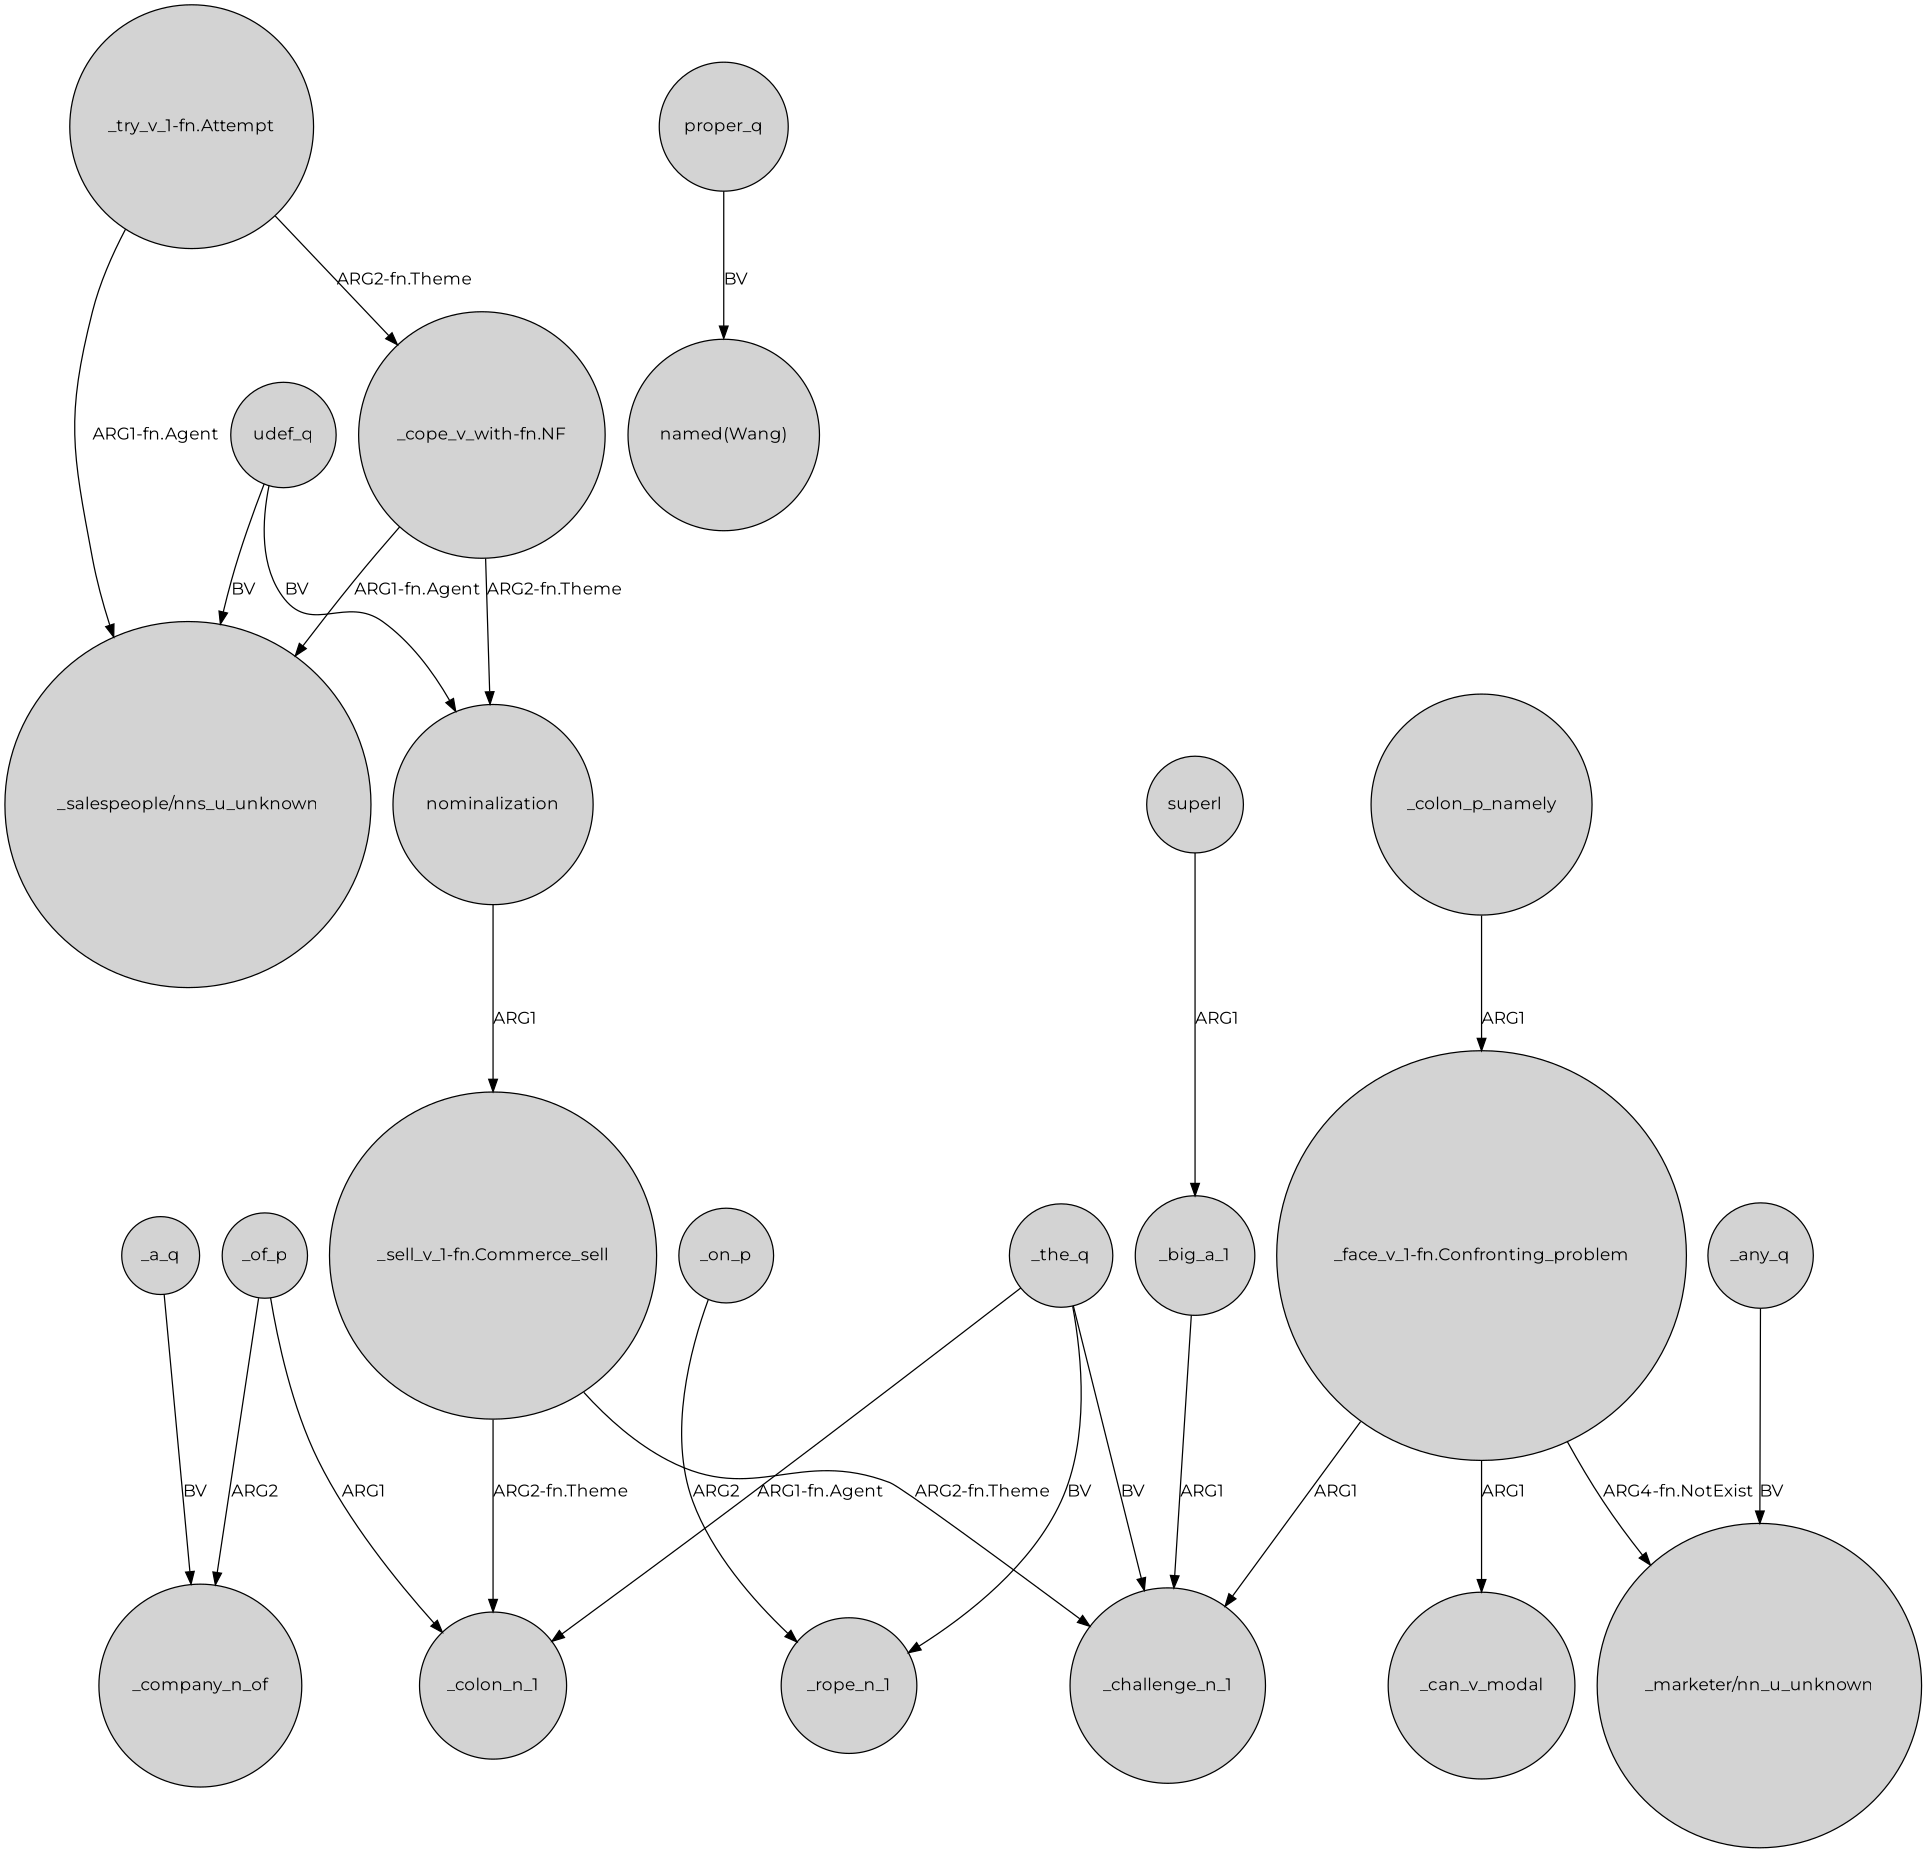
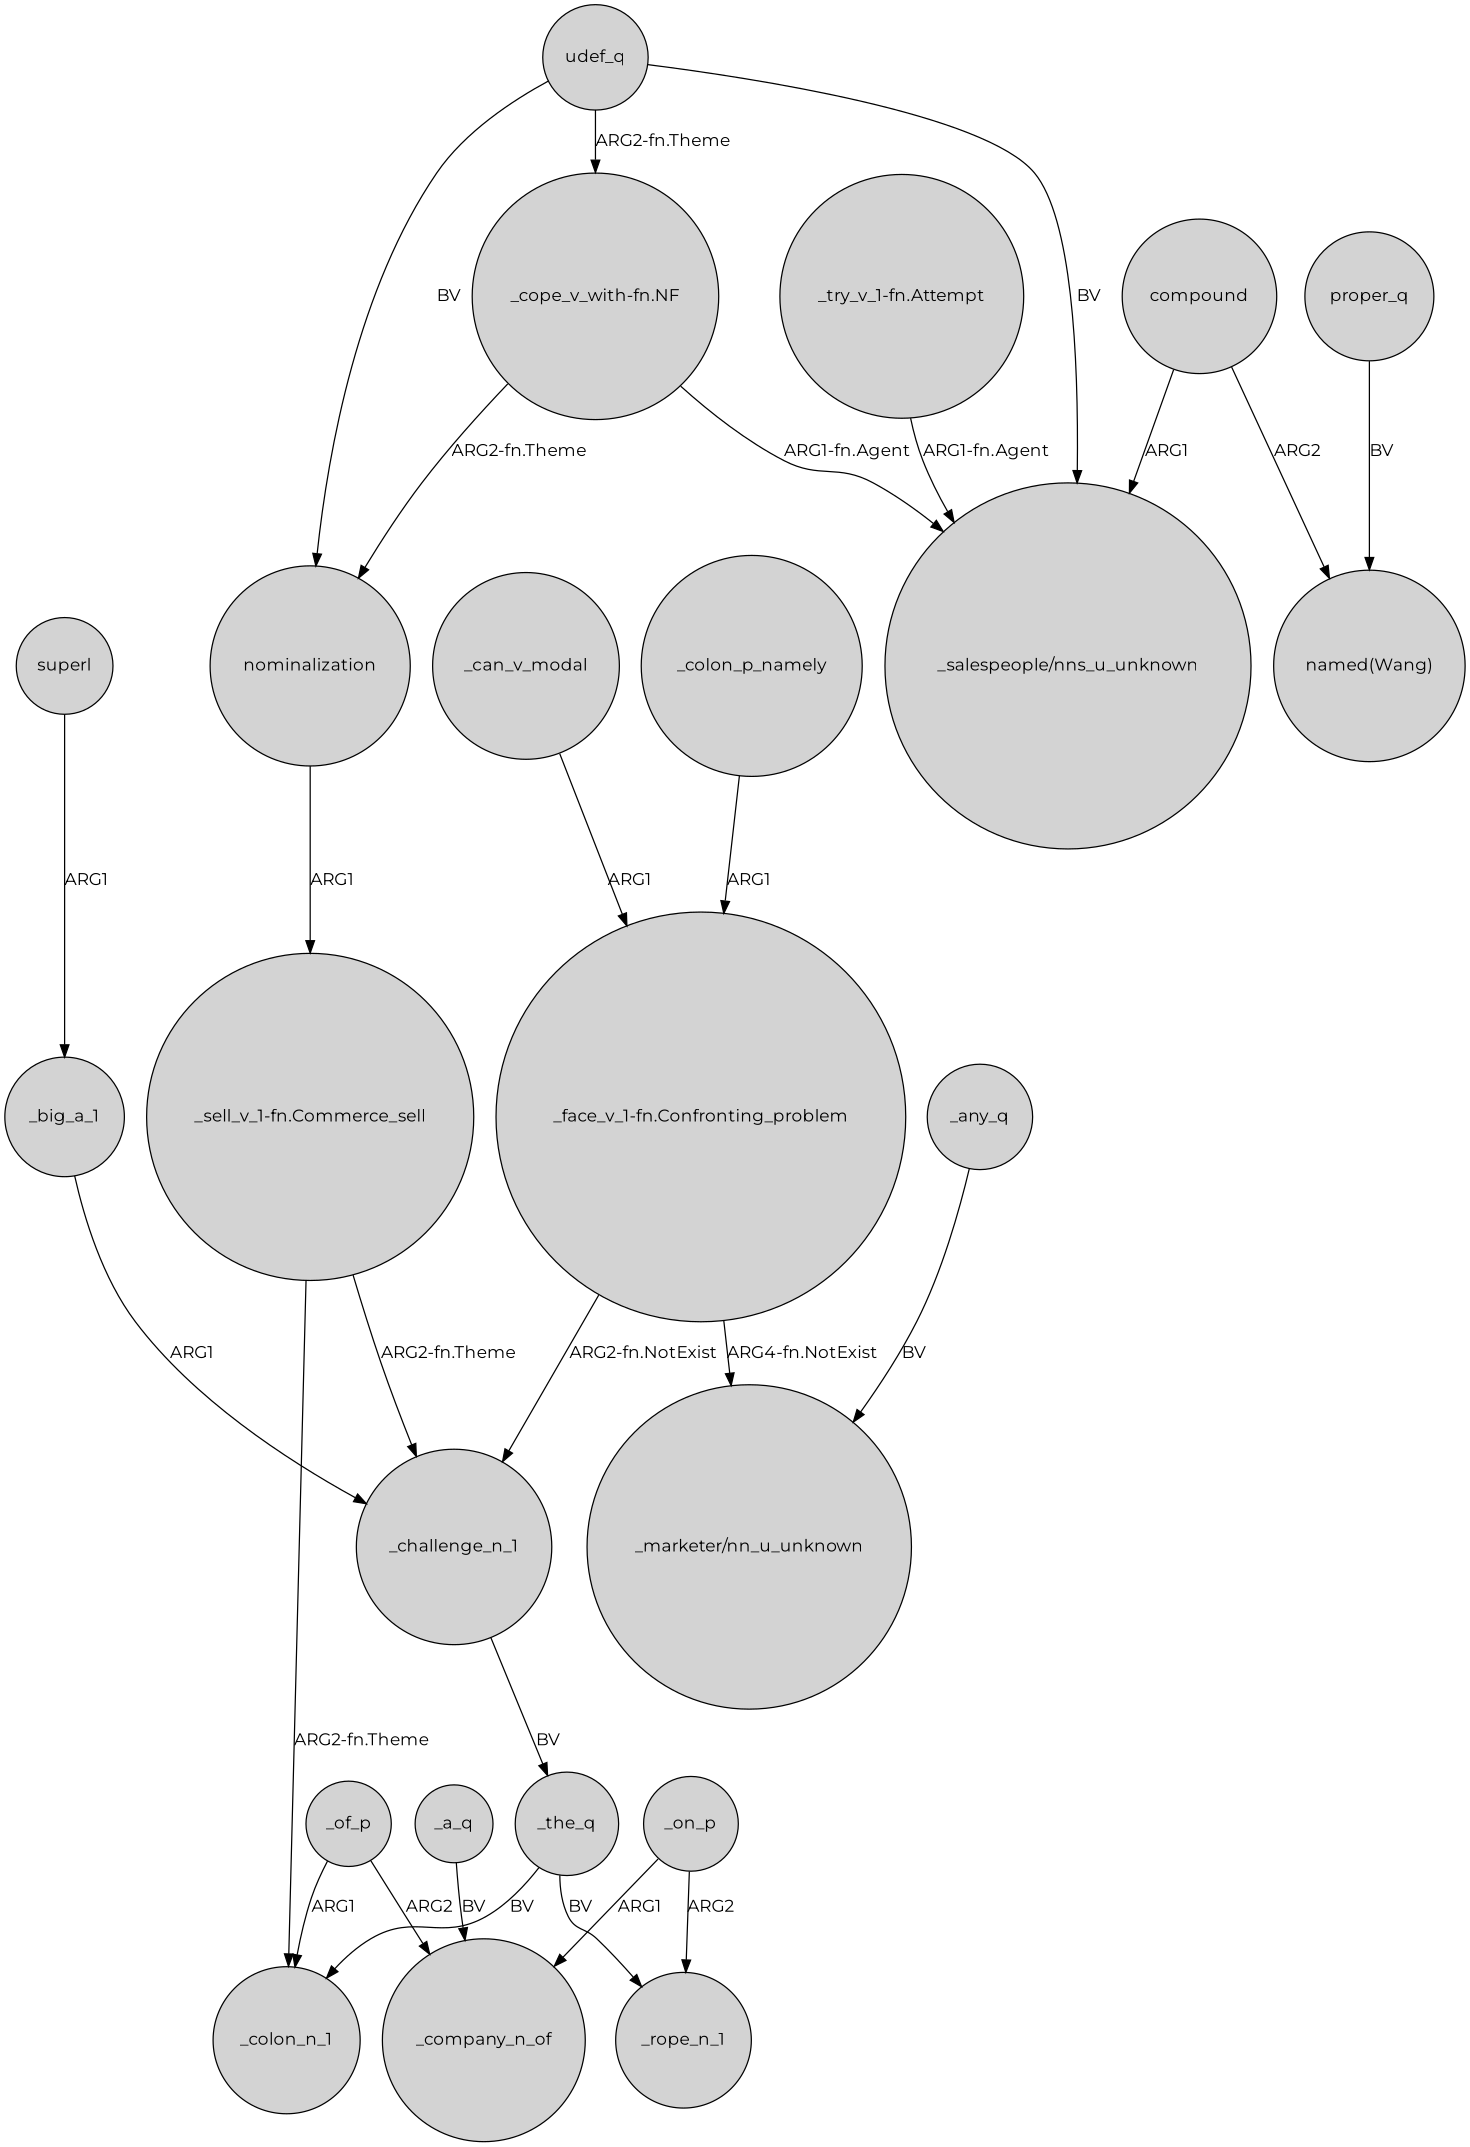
  digraph {
    fontname=Montserrat
    node [fontname=Montserrat shape=circle style=filled]
    edge [fontname=Montserrat]
    n1 [label=_colon_n_1]
    _of_p
    _company_n_of
    udef_q
    "_salespeople/nns_u_unknown"
    nominalization
    "_sell_v_1-fn.Commerce_sell"
    proper_q
    "named(Wang)"
    _the_q
    _challenge_n_1
    _rope_n_1
    _can_v_modal
    "_face_v_1-fn.Confronting_problem"
    "_marketer/nn_u_unknown"
+   compound
    _any_q
    _colon_p_namely
    "_cope_v_with-fn.NF"
    "_try_v_1-fn.Attempt"
    _a_q
    _big_a_1
    superl
    _on_p
    _of_p -> n1 [label=ARG1]
    _of_p -> _company_n_of [label=ARG2]
    udef_q -> "_salespeople/nns_u_unknown" [label=BV]
    udef_q -> nominalization [label=BV]
    nominalization -> "_sell_v_1-fn.Commerce_sell" [label=ARG1]
    "_sell_v_1-fn.Commerce_sell" -> n1 [label="ARG2-fn.Theme"]
    "_sell_v_1-fn.Commerce_sell" -> _challenge_n_1 [label="ARG2-fn.Theme"]
    proper_q -> "named(Wang)" [label=BV]
-   _the_q -> n1 [label="ARG1-fn.Agent"]
-   _the_q -> _challenge_n_1 [label=BV]
+   _the_q -> n1 [label=BV]
+   _challenge_n_1 -> _the_q [label=BV]
    _the_q -> _rope_n_1 [label=BV]
-   "_face_v_1-fn.Confronting_problem" -> _can_v_modal [label=ARG1]
-   "_face_v_1-fn.Confronting_problem" -> _challenge_n_1 [label=ARG1]
+   _can_v_modal -> "_face_v_1-fn.Confronting_problem" [label=ARG1]
+   "_face_v_1-fn.Confronting_problem" -> _challenge_n_1 [label="ARG2-fn.NotExist"]
    "_face_v_1-fn.Confronting_problem" -> "_marketer/nn_u_unknown" [label="ARG4-fn.NotExist"]
+   compound -> "_salespeople/nns_u_unknown" [label=ARG1]
+   compound -> "named(Wang)" [label=ARG2]
    _any_q -> "_marketer/nn_u_unknown" [label=BV]
    _colon_p_namely -> "_face_v_1-fn.Confronting_problem" [label=ARG1]
    "_cope_v_with-fn.NF" -> "_salespeople/nns_u_unknown" [label="ARG1-fn.Agent"]
    "_cope_v_with-fn.NF" -> nominalization [label="ARG2-fn.Theme"]
    "_try_v_1-fn.Attempt" -> "_salespeople/nns_u_unknown" [label="ARG1-fn.Agent"]
-   "_try_v_1-fn.Attempt" -> "_cope_v_with-fn.NF" [label="ARG2-fn.Theme"]
+   udef_q -> "_cope_v_with-fn.NF" [label="ARG2-fn.Theme"]
    _a_q -> _company_n_of [label=BV]
    _big_a_1 -> _challenge_n_1 [label=ARG1]
    superl -> _big_a_1 [label=ARG1]
+   _on_p -> _company_n_of [label=ARG1]
    _on_p -> _rope_n_1 [label=ARG2]
  }
